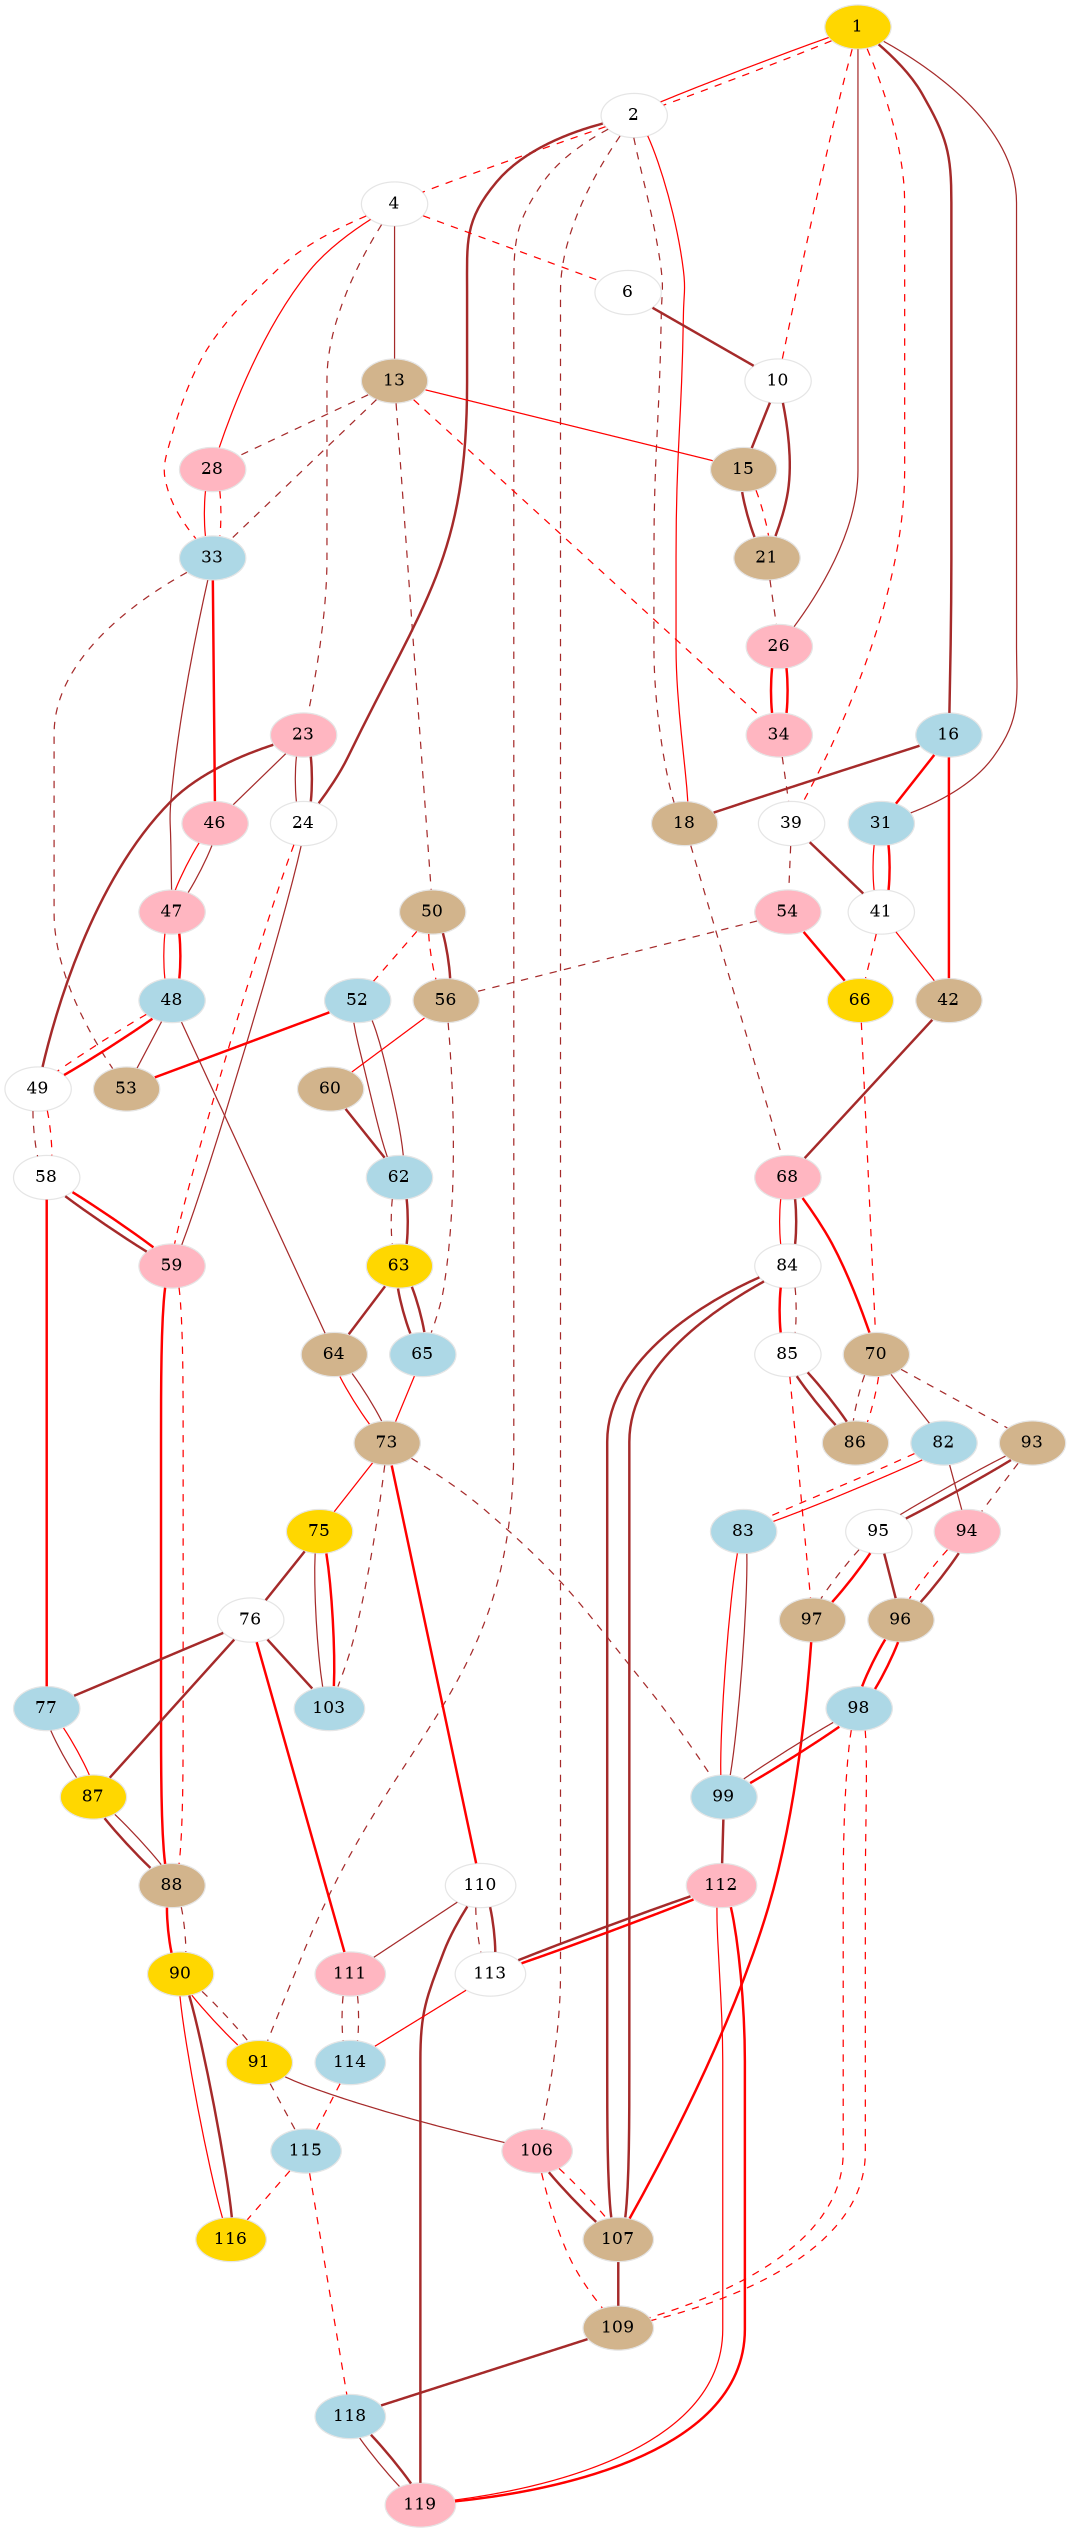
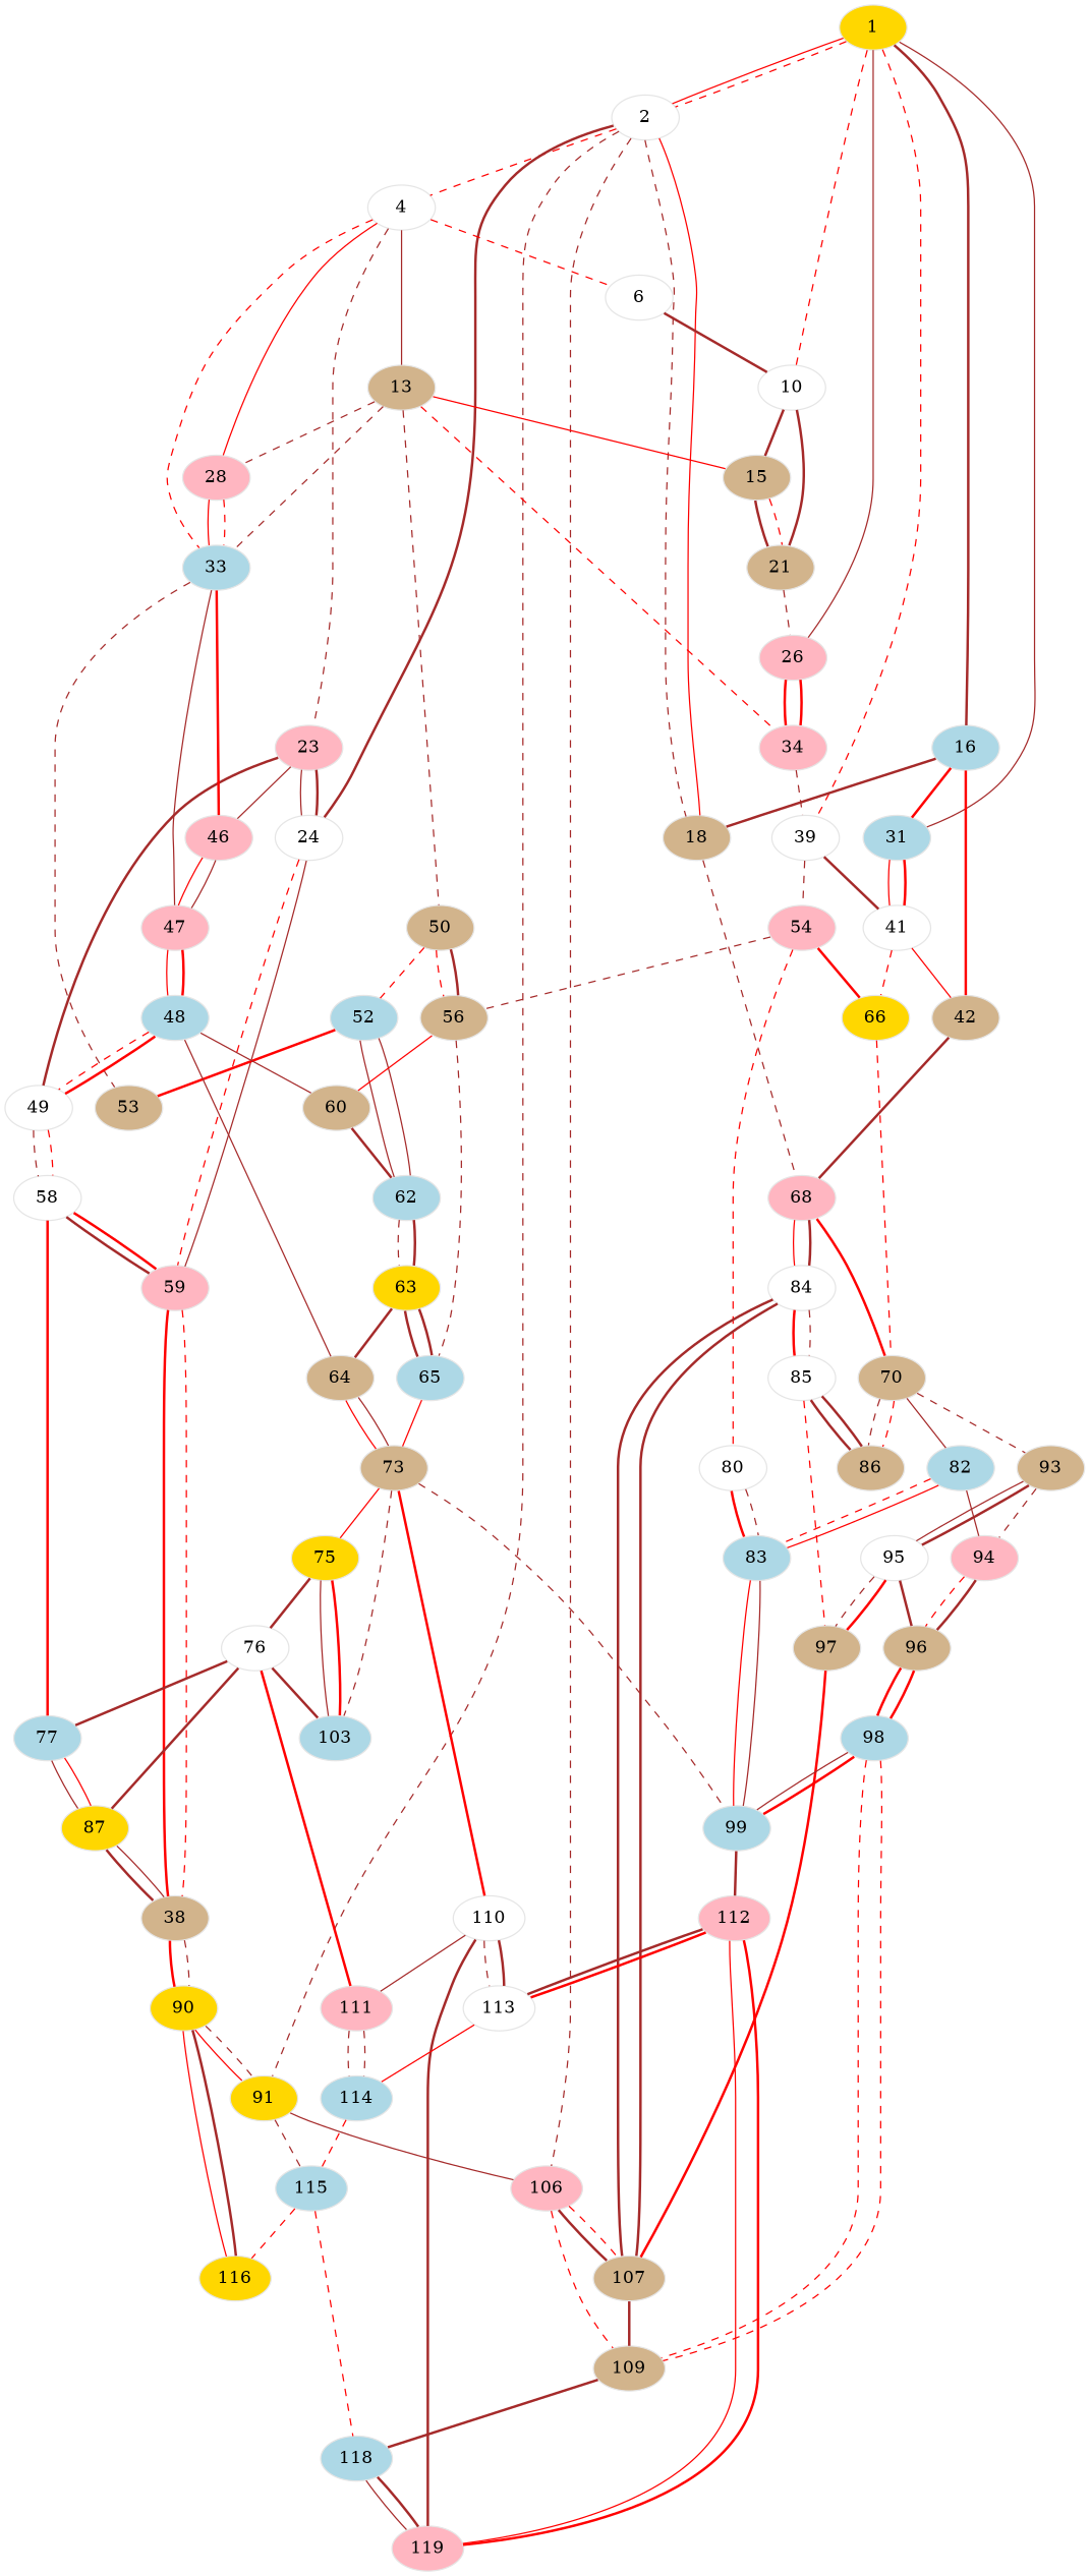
  graph {
    node [color=gray90 fillcolor=tan style=filled]
    edge [color=brown style=bold]
    1 [fillcolor=gold super="+7"]
    2 [fillcolor=white super="+3"]
    10 [fillcolor=white super="+11"]
    16 [fillcolor=lightblue super="+30+17"]
    26 [fillcolor=lightpink]
    31 [fillcolor=lightblue]
    39 [fillcolor=white super="+40"]
    4 [fillcolor=white super="+5+20"]
    18
    24 [fillcolor=white]
    91 [fillcolor=gold]
    106 [fillcolor=lightpink]
    15
    21
    42 [super="+43"]
    34 [fillcolor=lightpink]
    41 [fillcolor=white super="+44"]
    54 [fillcolor=lightpink super="+55+67"]
    6 [fillcolor=white]
    13 [super="+14+27"]
    23 [fillcolor=lightpink super="+45"]
    28 [fillcolor=lightpink]
    33 [fillcolor=lightblue super="+36"]
    68 [fillcolor=lightpink super="+69"]
    59 [fillcolor=lightpink]
    115 [fillcolor=lightblue super="+122"]
    107 [super="+108"]
    109 [super="+117"]
    50 [super="+51"]
    46 [fillcolor=lightpink]
    49 [fillcolor=white]
    47 [fillcolor=lightpink]
    53
    52 [fillcolor=lightblue]
    56 [super="+61"]
    70 [super="+71"]
    84 [fillcolor=white]
    58 [fillcolor=white]
-   88
+   88 [label=38]
    66 [fillcolor=gold]
    48 [fillcolor=lightblue super="+57"]
+   80 [fillcolor=white]
    64
    73 [super="+74"]
    77 [fillcolor=lightblue]
    62 [fillcolor=lightblue]
    60
    65 [fillcolor=lightblue super="+78"]
    63 [fillcolor=gold]
    83 [fillcolor=lightblue]
    87 [fillcolor=gold]
    90 [fillcolor=gold]
    75 [fillcolor=gold]
    99 [fillcolor=lightblue super="+100"]
    103 [fillcolor=lightblue]
    110 [fillcolor=white]
    82 [fillcolor=lightblue]
    86
    93
    85 [fillcolor=white]
    94 [fillcolor=lightpink]
    95 [fillcolor=white]
    76 [fillcolor=white super="+92"]
    112 [fillcolor=lightpink]
    111 [fillcolor=lightpink]
    113 [fillcolor=white super="+120"]
    119 [fillcolor=lightpink]
    114 [fillcolor=lightblue super="+121"]
    96
    97
    116 [fillcolor=gold]
    118 [fillcolor=lightblue]
    98 [fillcolor=lightblue]
    1 -- 2 [color=red style=solid]
    1 -- 2 [color=red style=dashed]
    1 -- 10 [color=red style=dashed]
    1 -- 16
    1 -- 26 [style=solid]
    1 -- 31 [style=solid]
    1 -- 39 [color=red style=dashed]
    2 -- 4 [color=red style=dashed]
    2 -- 18 [style=dashed]
    2 -- 18 [color=red style=solid]
    2 -- 24
    2 -- 91 [style=dashed]
    2 -- 106 [style=dashed]
    10 -- 15
    10 -- 21
    16 -- 31 [color=red]
    16 -- 18
    16 -- 42 [color=red weight=2]
    26 -- 34 [color=red]
    26 -- 34 [color=red]
    31 -- 41 [color=red style=solid]
    31 -- 41 [color=red]
    39 -- 41
    39 -- 54 [style=dashed]
    4 -- 6 [color=red style=dashed]
    4 -- 13 [style=solid weight=2]
    4 -- 23 [style=dashed]
    4 -- 28 [color=red style=solid]
    4 -- 33 [color=red style=dashed]
    18 -- 68 [style=dashed]
    24 -- 59 [color=red style=dashed]
    24 -- 59 [style=solid]
    91 -- 106 [style=solid]
    91 -- 115 [style=dashed]
    106 -- 107
    106 -- 107 [color=red style=dashed]
    106 -- 109 [color=red style=dashed]
    15 -- 21
    15 -- 21 [color=red style=dashed]
    21 -- 26 [style=dashed]
    42 -- 68
    34 -- 39 [style=dashed]
    41 -- 42 [color=red style=solid]
    41 -- 66 [color=red style=dashed]
    54 -- 56 [style=dashed]
    54 -- 66 [color=red]
+   54 -- 80 [color=red style=dashed]
    6 -- 10
    13 -- 15 [color=red style=solid]
    13 -- 34 [color=red style=dashed]
    13 -- 28 [style=dashed]
    13 -- 33 [style=dashed]
    13 -- 50 [style=dashed]
    23 -- 24 [style=solid]
    23 -- 24
    23 -- 46 [style=solid]
    23 -- 49
    28 -- 33 [color=red style=solid]
    28 -- 33 [color=red style=dashed]
    33 -- 46 [color=red]
    33 -- 47 [style=solid]
    33 -- 53 [style=dashed]
    68 -- 70 [color=red]
    68 -- 84 [color=red style=solid]
    68 -- 84
    59 -- 88 [color=red]
    59 -- 88 [color=red style=dashed]
    115 -- 116 [color=red style=dashed weight=2]
    115 -- 118 [color=red style=dashed]
    107 -- 109
    109 -- 118
    50 -- 52 [color=red style=dashed]
    50 -- 56 [color=red style=dashed]
    50 -- 56
    46 -- 47 [color=red style=solid]
    46 -- 47 [style=solid]
    49 -- 58 [style=dashed]
    49 -- 58 [color=red style=dashed]
    47 -- 48 [color=red style=solid]
    47 -- 48 [color=red]
    52 -- 53 [color=red]
    52 -- 62 [style=solid]
    52 -- 62 [style=solid]
    56 -- 60 [color=red style=solid]
    56 -- 65 [style=dashed]
    70 -- 82 [style=solid]
    70 -- 86 [style=dashed weight=2]
    70 -- 86 [color=red style=dashed]
    70 -- 93 [style=dashed]
    84 -- 107
    84 -- 107
    84 -- 85 [color=red]
    84 -- 85 [style=dashed]
    58 -- 59
    58 -- 59 [color=red]
    58 -- 77 [color=red]
    88 -- 90 [color=red]
    88 -- 90 [style=dashed]
    66 -- 70 [color=red style=dashed]
    48 -- 49 [color=red style=dashed]
    48 -- 49 [color=red]
-   48 -- 53 [style=solid]
+   48 -- 60 [style=solid]
    48 -- 64 [style=solid]
+   80 -- 83 [color=red]
+   80 -- 83 [style=dashed]
    64 -- 73 [color=red style=solid]
    64 -- 73 [style=solid]
    73 -- 75 [color=red style=solid]
    73 -- 99 [style=dashed]
    73 -- 103 [style=dashed]
    73 -- 110 [color=red]
    77 -- 87 [style=solid]
    77 -- 87 [color=red style=solid]
    62 -- 63 [style=dashed]
    62 -- 63
    60 -- 62
    65 -- 73 [color=red style=solid]
    63 -- 64
    63 -- 65
    63 -- 65
    83 -- 99 [color=red style=solid]
    83 -- 99 [style=solid]
    87 -- 88
    87 -- 88 [style=solid]
    90 -- 91 [color=red style=solid]
    90 -- 91 [style=dashed]
    90 -- 116 [color=red style=solid]
    90 -- 116
    75 -- 103 [style=solid]
    75 -- 103 [color=red]
    75 -- 76
    99 -- 112
    110 -- 111 [style=solid]
    110 -- 113 [style=dashed]
    110 -- 113
    110 -- 119
    82 -- 83 [color=red style=dashed]
    82 -- 83 [color=red style=solid]
    82 -- 94 [style=solid]
    93 -- 94 [style=dashed]
    93 -- 95 [style=solid]
    93 -- 95
    85 -- 86
    85 -- 86
    85 -- 97 [color=red style=dashed]
    94 -- 96 [color=red style=dashed]
    94 -- 96
    95 -- 96
    95 -- 97 [style=dashed]
    95 -- 97 [color=red]
    76 -- 77
    76 -- 87
    76 -- 103
    76 -- 111 [color=red]
    112 -- 113
    112 -- 113 [color=red]
    112 -- 119 [color=red style=solid]
    112 -- 119 [color=red]
    111 -- 114 [style=dashed]
    111 -- 114 [style=dashed]
    113 -- 114 [color=red style=solid]
    114 -- 115 [color=red style=dashed weight=2]
    96 -- 98 [color=red]
    96 -- 98 [color=red]
    97 -- 107 [color=red]
    118 -- 119 [style=solid]
    118 -- 119
    98 -- 109 [color=red style=dashed]
    98 -- 109 [color=red style=dashed]
    98 -- 99 [style=solid]
    98 -- 99 [color=red]
  }
